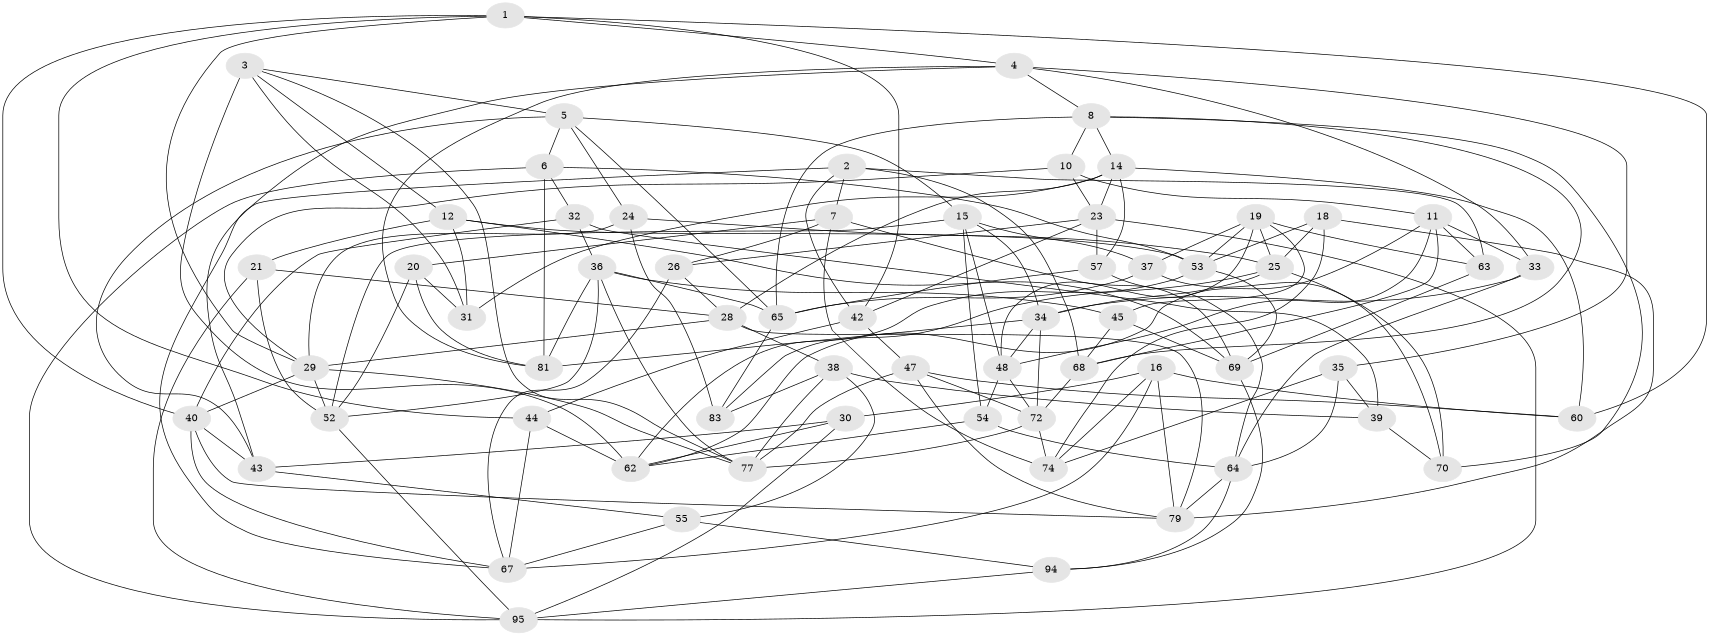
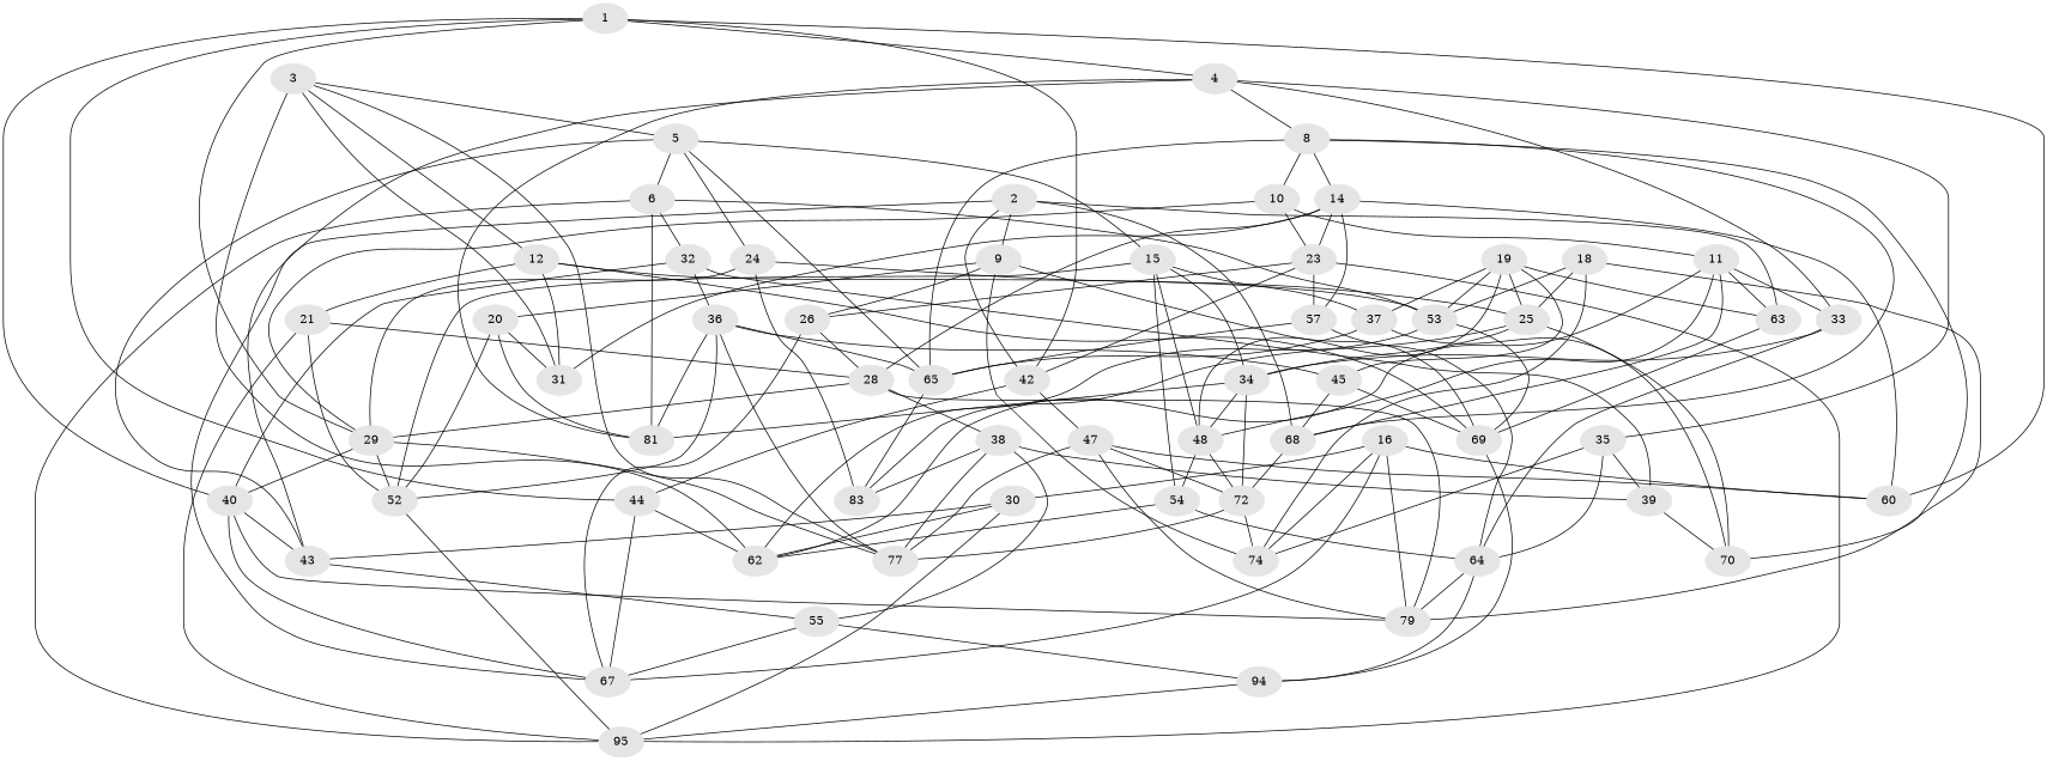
  graph {
    node [color=gray90 style=filled]
    1 [super="+92"]
    4 [super="+41"]
    29 [super="+78"]
    40 [super="+49"]
    42 [super="+50"]
    44
    60
    8 [super="+27"]
    33
    35
    43 [super="+101"]
    81 [super="+86"]
    77 [super="+93"]
    52 [super="+71"]
    67 [super="+82"]
    79 [super="+102"]
    47 [super="+91"]
    62 [super="+96"]
    2 [super="+22"]
-   7 [super="+100"]
+   7 [super="+100" label=9]
    63
    68 [super="+88"]
    20
    26
    69 [super="+73"]
    74 [super="+84"]
    72 [super="+98"]
    3 [super="+9"]
    5 [super="+17"]
    12 [super="+51"]
    31
    6 [super="+75"]
    15 [super="+58"]
    24
    65 [super="+90"]
    53 [super="+87"]
    21
    10
    14 [super="+89"]
    70
    34 [super="+46"]
    64 [super="+99"]
    39
    55
    32
    95 [super="+97"]
    48 [super="+85"]
    37
    54
    25 [super="+76"]
    83
    36 [super="+59"]
    28 [super="+66"]
    94
    11 [super="+13"]
    23 [super="+56"]
    57
    38 [super="+80"]
    16
    30
    18
    19 [super="+61"]
    45
    1 -- 4
    1 -- 29
    1 -- 40
    1 -- 42
    1 -- 44
    1 -- 60
    4 -- 8
    4 -- 33
    4 -- 35
    4 -- 43
    4 -- 81
    29 -- 40
    29 -- 77
    29 -- 52
    40 -- 43
    40 -- 67
    40 -- 79
    42 -- 44
    42 -- 47 [weight=2]
    44 -- 67
    44 -- 62
    8 -- 68
    8 -- 65
    8 -- 10
    8 -- 14
    8 -- 70
    33 -- 34
    33 -- 64
    35 -- 74
    35 -- 64
    35 -- 39
    43 -- 55
    52 -- 95
    47 -- 60
    47 -- 77
    47 -- 79
    47 -- 72
    2 -- 42
    2 -- 67
    2 -- 7
    2 -- 63
    2 -- 68 [weight=2]
    7 -- 20
    7 -- 26
    7 -- 69
    7 -- 74 [weight=2]
    63 -- 69
    68 -- 72
    20 -- 81
    20 -- 52
    20 -- 31
    26 -- 67
    26 -- 28
    69 -- 94
    72 -- 77
    72 -- 74
    3 -- 77
    3 -- 62
    3 -- 5
    3 -- 12 [weight=2]
    3 -- 31
    5 -- 43
    5 -- 6
    5 -- 15
    5 -- 24
    5 -- 65
    12 -- 69
    12 -- 31
    12 -- 53
    12 -- 21
    6 -- 81 [weight=2]
    6 -- 53
    6 -- 32
    6 -- 95
    15 -- 52
    15 -- 34
    15 -- 48
    15 -- 37
    15 -- 54
    24 -- 29
    24 -- 25
    24 -- 83
    65 -- 83
    53 -- 62
    53 -- 69
    21 -- 52
    21 -- 95
    21 -- 28
    10 -- 29
    10 -- 11
    10 -- 23
    14 -- 60
    14 -- 31
    14 -- 28
    14 -- 23
    14 -- 57
    34 -- 81
    34 -- 72
    34 -- 48
    64 -- 79
    64 -- 94
    39 -- 70
    55 -- 67
    55 -- 94
    32 -- 40
    32 -- 39
    32 -- 36
    48 -- 72
    48 -- 54
    37 -- 65
    37 -- 70
    54 -- 62
    54 -- 64
    25 -- 70
    25 -- 34
    25 -- 83
    36 -- 81
    36 -- 77
    36 -- 52
    36 -- 65
    36 -- 45
    28 -- 29
    28 -- 79
    28 -- 38
    94 -- 95
    11 -- 33
    11 -- 62
    11 -- 63
    11 -- 68
    11 -- 48
    23 -- 42
    23 -- 26
    23 -- 95
    23 -- 57
    57 -- 65
    57 -- 64
    38 -- 77
    38 -- 39
    38 -- 55
    38 -- 83
    16 -- 60
    16 -- 67
    16 -- 79
    16 -- 74
    16 -- 30
    30 -- 43
    30 -- 62
    30 -- 95
    18 -- 79
    18 -- 74
    18 -- 53
    18 -- 25
    19 -- 63
    19 -- 53
    19 -- 48
    19 -- 37
    19 -- 25
    19 -- 45
    45 -- 68
    45 -- 69
  }
